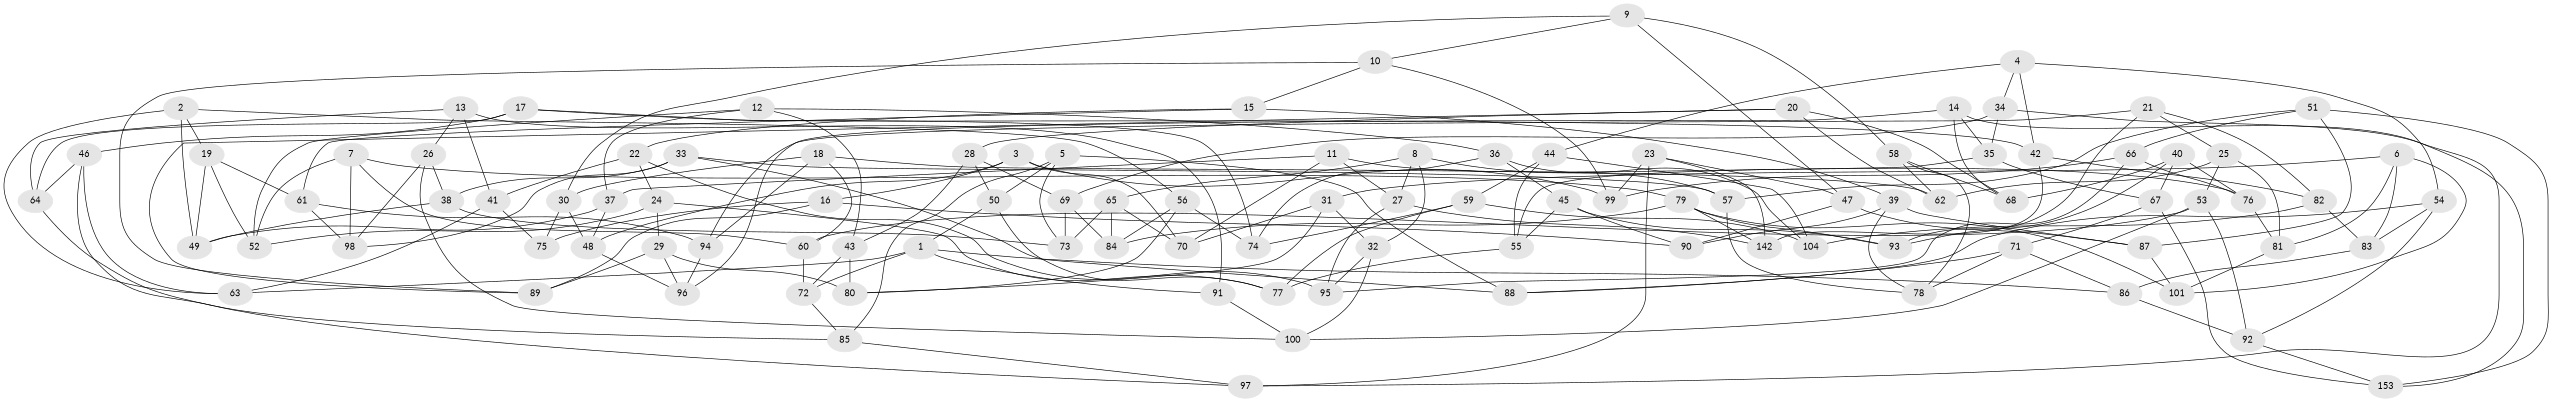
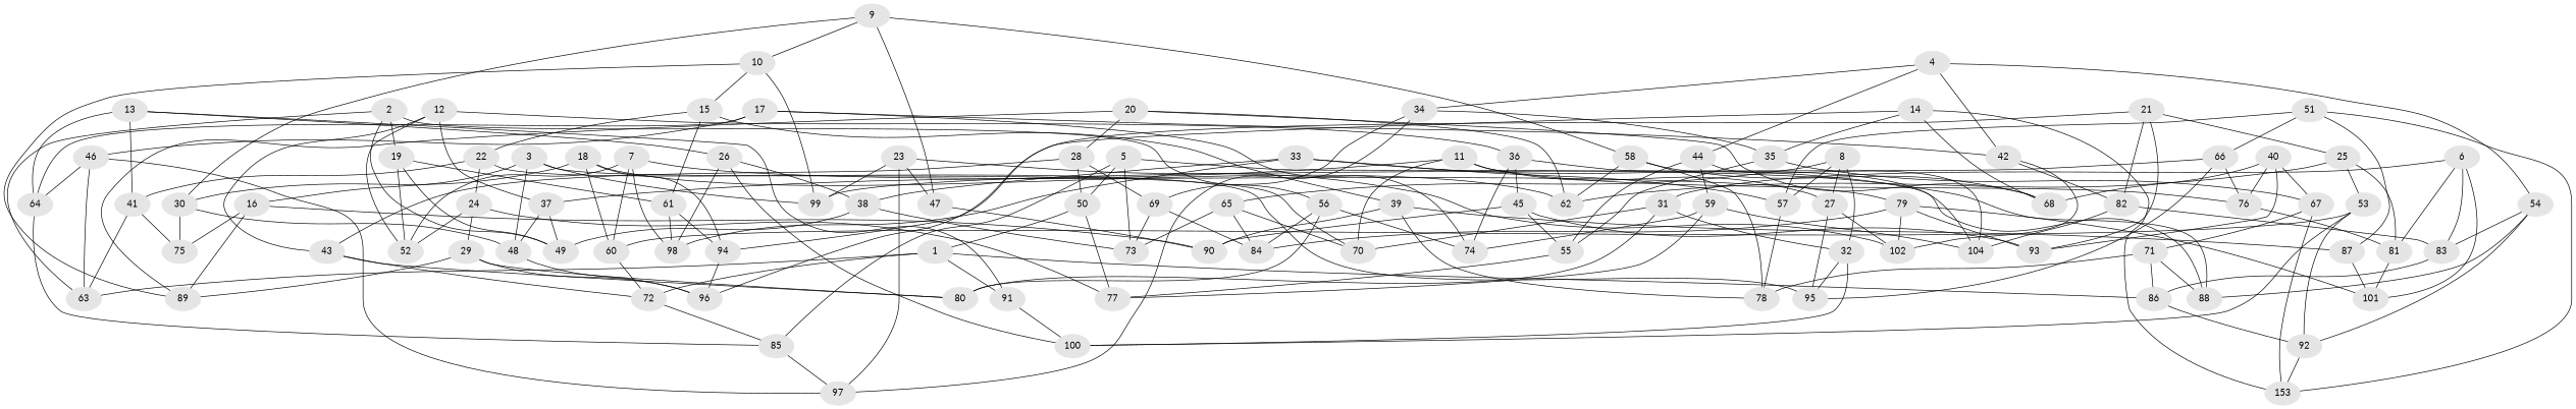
  graph {
    fontname=Lato
    node [color=gray90 fontname=Lato style=filled]
    edge [fontname=Lato]
    1
    63
    72
    86
    91
    85
    92
    100
    2
    19
    49
    56
    52
    61
    74
    80
    84
    3
    16
    48
    70
    99
    89
    75
    90
    96
    4
    34
    42
    44
    54
    35
    97
    69
    82
-   102 [label=142]
+   102
    55
    104
    59
    88
    83
    5
    50
    73
    77
    6
    31
    81
    101
    32
    7
    60
    79
    98
    93
    8
    27
    57
    65
    95
    78
    9
    10
    30
    47
    58
    15
    87
    68
    62
    22
    39
    11
    37
    76
    12
    36
    43
    45
    13
    26
    41
    64
    38
    14
    n86 [label=153]
    67
    24
    94
    17
    46
    18
    20
    28
    21
    25
    53
    29
    23
    33
    71
    40
    51
    66
    1 -- 63
    1 -- 72
    1 -- 86
    1 -- 91
    72 -- 85
    86 -- 92
    91 -- 100
    85 -- 97
    92 -- n86
    2 -- 63
    2 -- 19
    2 -- 49
    2 -- 56
    19 -- 49
    19 -- 52
    19 -- 61
    56 -- 74
    56 -- 80
    56 -- 84
    61 -- 98
    61 -- 94
    3 -- 16
    3 -- 48
    3 -- 70
    3 -- 99
    16 -- 89
    16 -- 75
    16 -- 90
    48 -- 96
    4 -- 34
    4 -- 42
    4 -- 44
    4 -- 54
    34 -- 35
    34 -- 97
    34 -- 69
    42 -- 82
    42 -- 102
    44 -- 55
    44 -- 104
    44 -- 59
    54 -- 92
    54 -- 88
    54 -- 83
    35 -- 55
    35 -- 67
    69 -- 84
    69 -- 73
    82 -- 104
    82 -- 83
    55 -- 77
    59 -- 74
    59 -- 104
    59 -- 77
    83 -- 86
    5 -- 85
    5 -- 88
    5 -- 50
    5 -- 73
    50 -- 1
    50 -- 77
    6 -- 83
    6 -- 31
    6 -- 81
    6 -- 101
    31 -- 80
    31 -- 70
    31 -- 32
    81 -- 101
    32 -- 100
    32 -- 95
    7 -- 52
    7 -- 60
    7 -- 79
    7 -- 98
    60 -- 72
    79 -- 84
    79 -- 102
    79 -- 101
    79 -- 93
    8 -- 32
    8 -- 27
    8 -- 57
    8 -- 65
    27 -- 102
    27 -- 95
    57 -- 78
    65 -- 84
    65 -- 70
    65 -- 73
    9 -- 10
    9 -- 30
    9 -- 47
    9 -- 58
    10 -- 99
    10 -- 89
    10 -- 15
    30 -- 48
    30 -- 75
    47 -- 90
-   47 -- 87
    58 -- 78
    58 -- 68
    58 -- 62
    15 -- 61
    15 -- 22
    15 -- 39
    87 -- 101
    22 -- 95
    22 -- 41
    22 -- 24
    39 -- 90
    39 -- 78
    39 -- 87
    11 -- 70
    11 -- 27
    11 -- 37
    11 -- 76
    37 -- 49
    37 -- 48
    76 -- 81
    12 -- 52
    12 -- 37
    12 -- 36
    12 -- 43
    36 -- 74
    36 -- 104
    36 -- 45
    43 -- 72
    43 -- 80
    45 -- 90
    45 -- 55
    45 -- 93
    13 -- 91
    13 -- 26
    13 -- 41
    13 -- 64
    26 -- 100
    26 -- 98
    26 -- 38
    41 -- 63
    41 -- 75
    64 -- 85
    38 -- 49
    38 -- 73
    14 -- 96
    14 -- 35
    14 -- 68
    14 -- n86
    67 -- n86
    67 -- 71
    24 -- 52
    24 -- 77
    24 -- 29
    94 -- 96
    17 -- 74
    17 -- 42
    17 -- 64
    17 -- 46
    46 -- 63
    46 -- 97
    46 -- 64
    18 -- 60
    18 -- 30
    18 -- 62
    18 -- 94
    20 -- 89
    20 -- 68
    20 -- 62
    20 -- 28
    28 -- 69
    28 -- 50
    28 -- 43
    21 -- 82
    21 -- 93
    21 -- 94
    21 -- 25
    25 -- 81
    25 -- 62
    25 -- 53
    53 -- 92
    53 -- 100
    53 -- 60
    29 -- 80
    29 -- 89
    29 -- 96
    23 -- 99
    23 -- 97
    23 -- 102
    23 -- 47
    33 -- 88
    33 -- 98
    33 -- 57
    33 -- 38
    71 -- 86
    71 -- 88
    71 -- 78
    40 -- 93
    40 -- 68
    40 -- 76
    40 -- 67
    51 -- 57
    51 -- 87
    51 -- n86
    51 -- 66
    66 -- 99
    66 -- 95
    66 -- 76
  }
